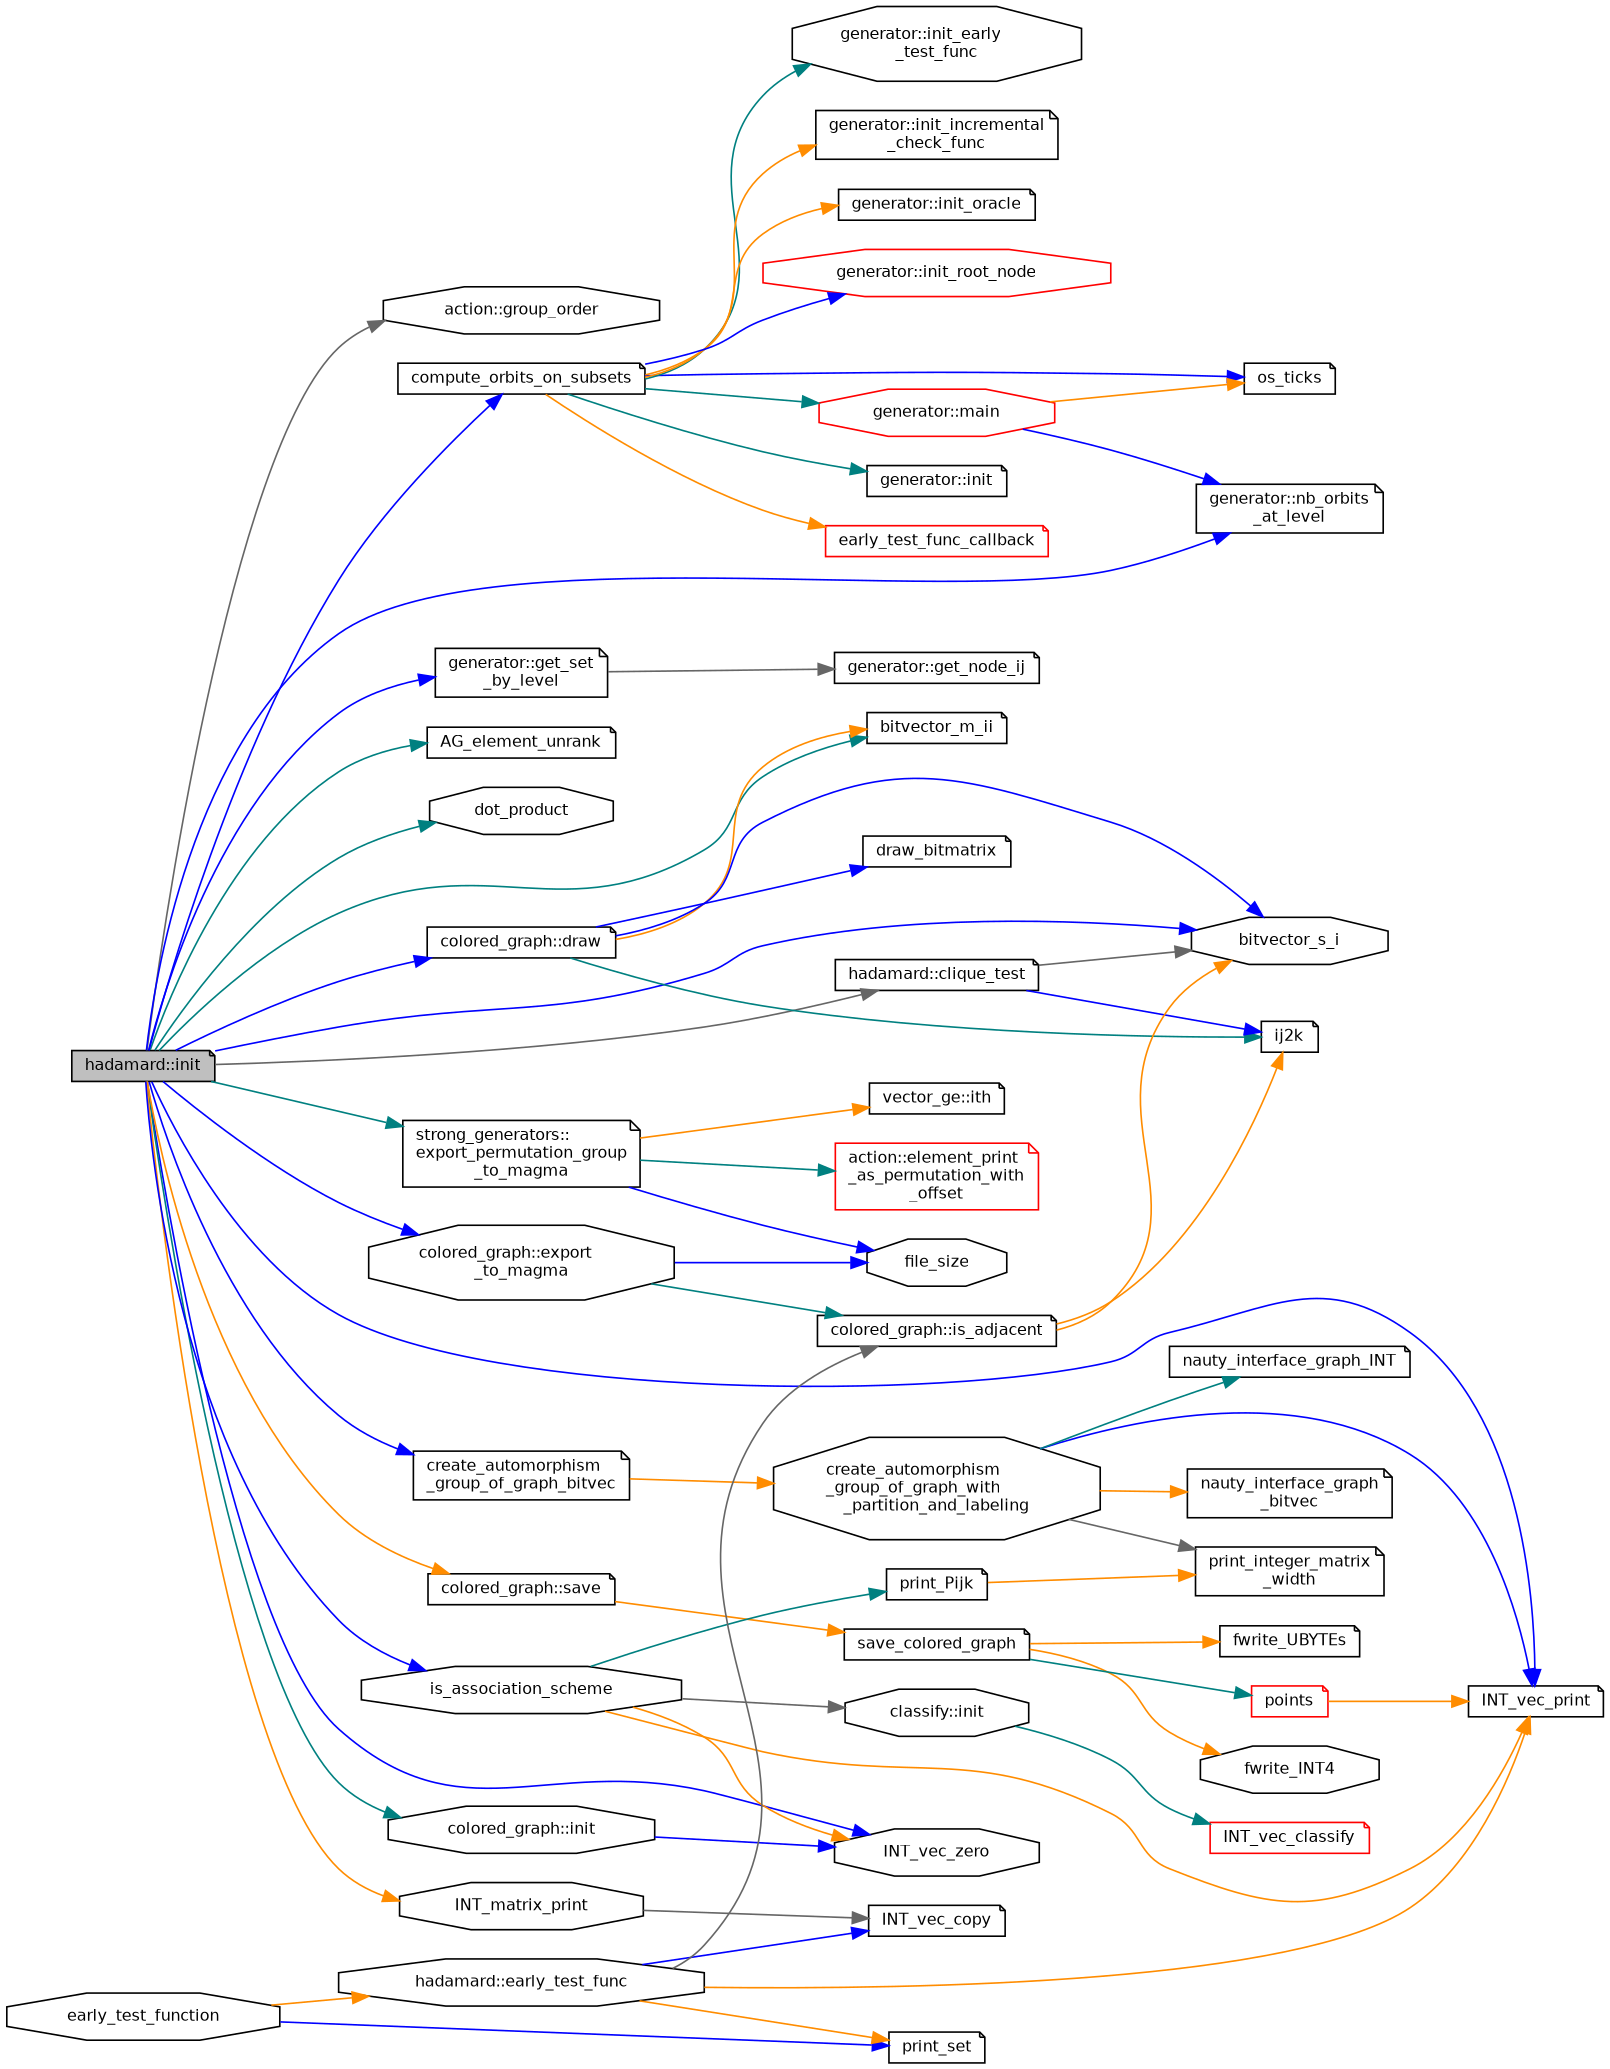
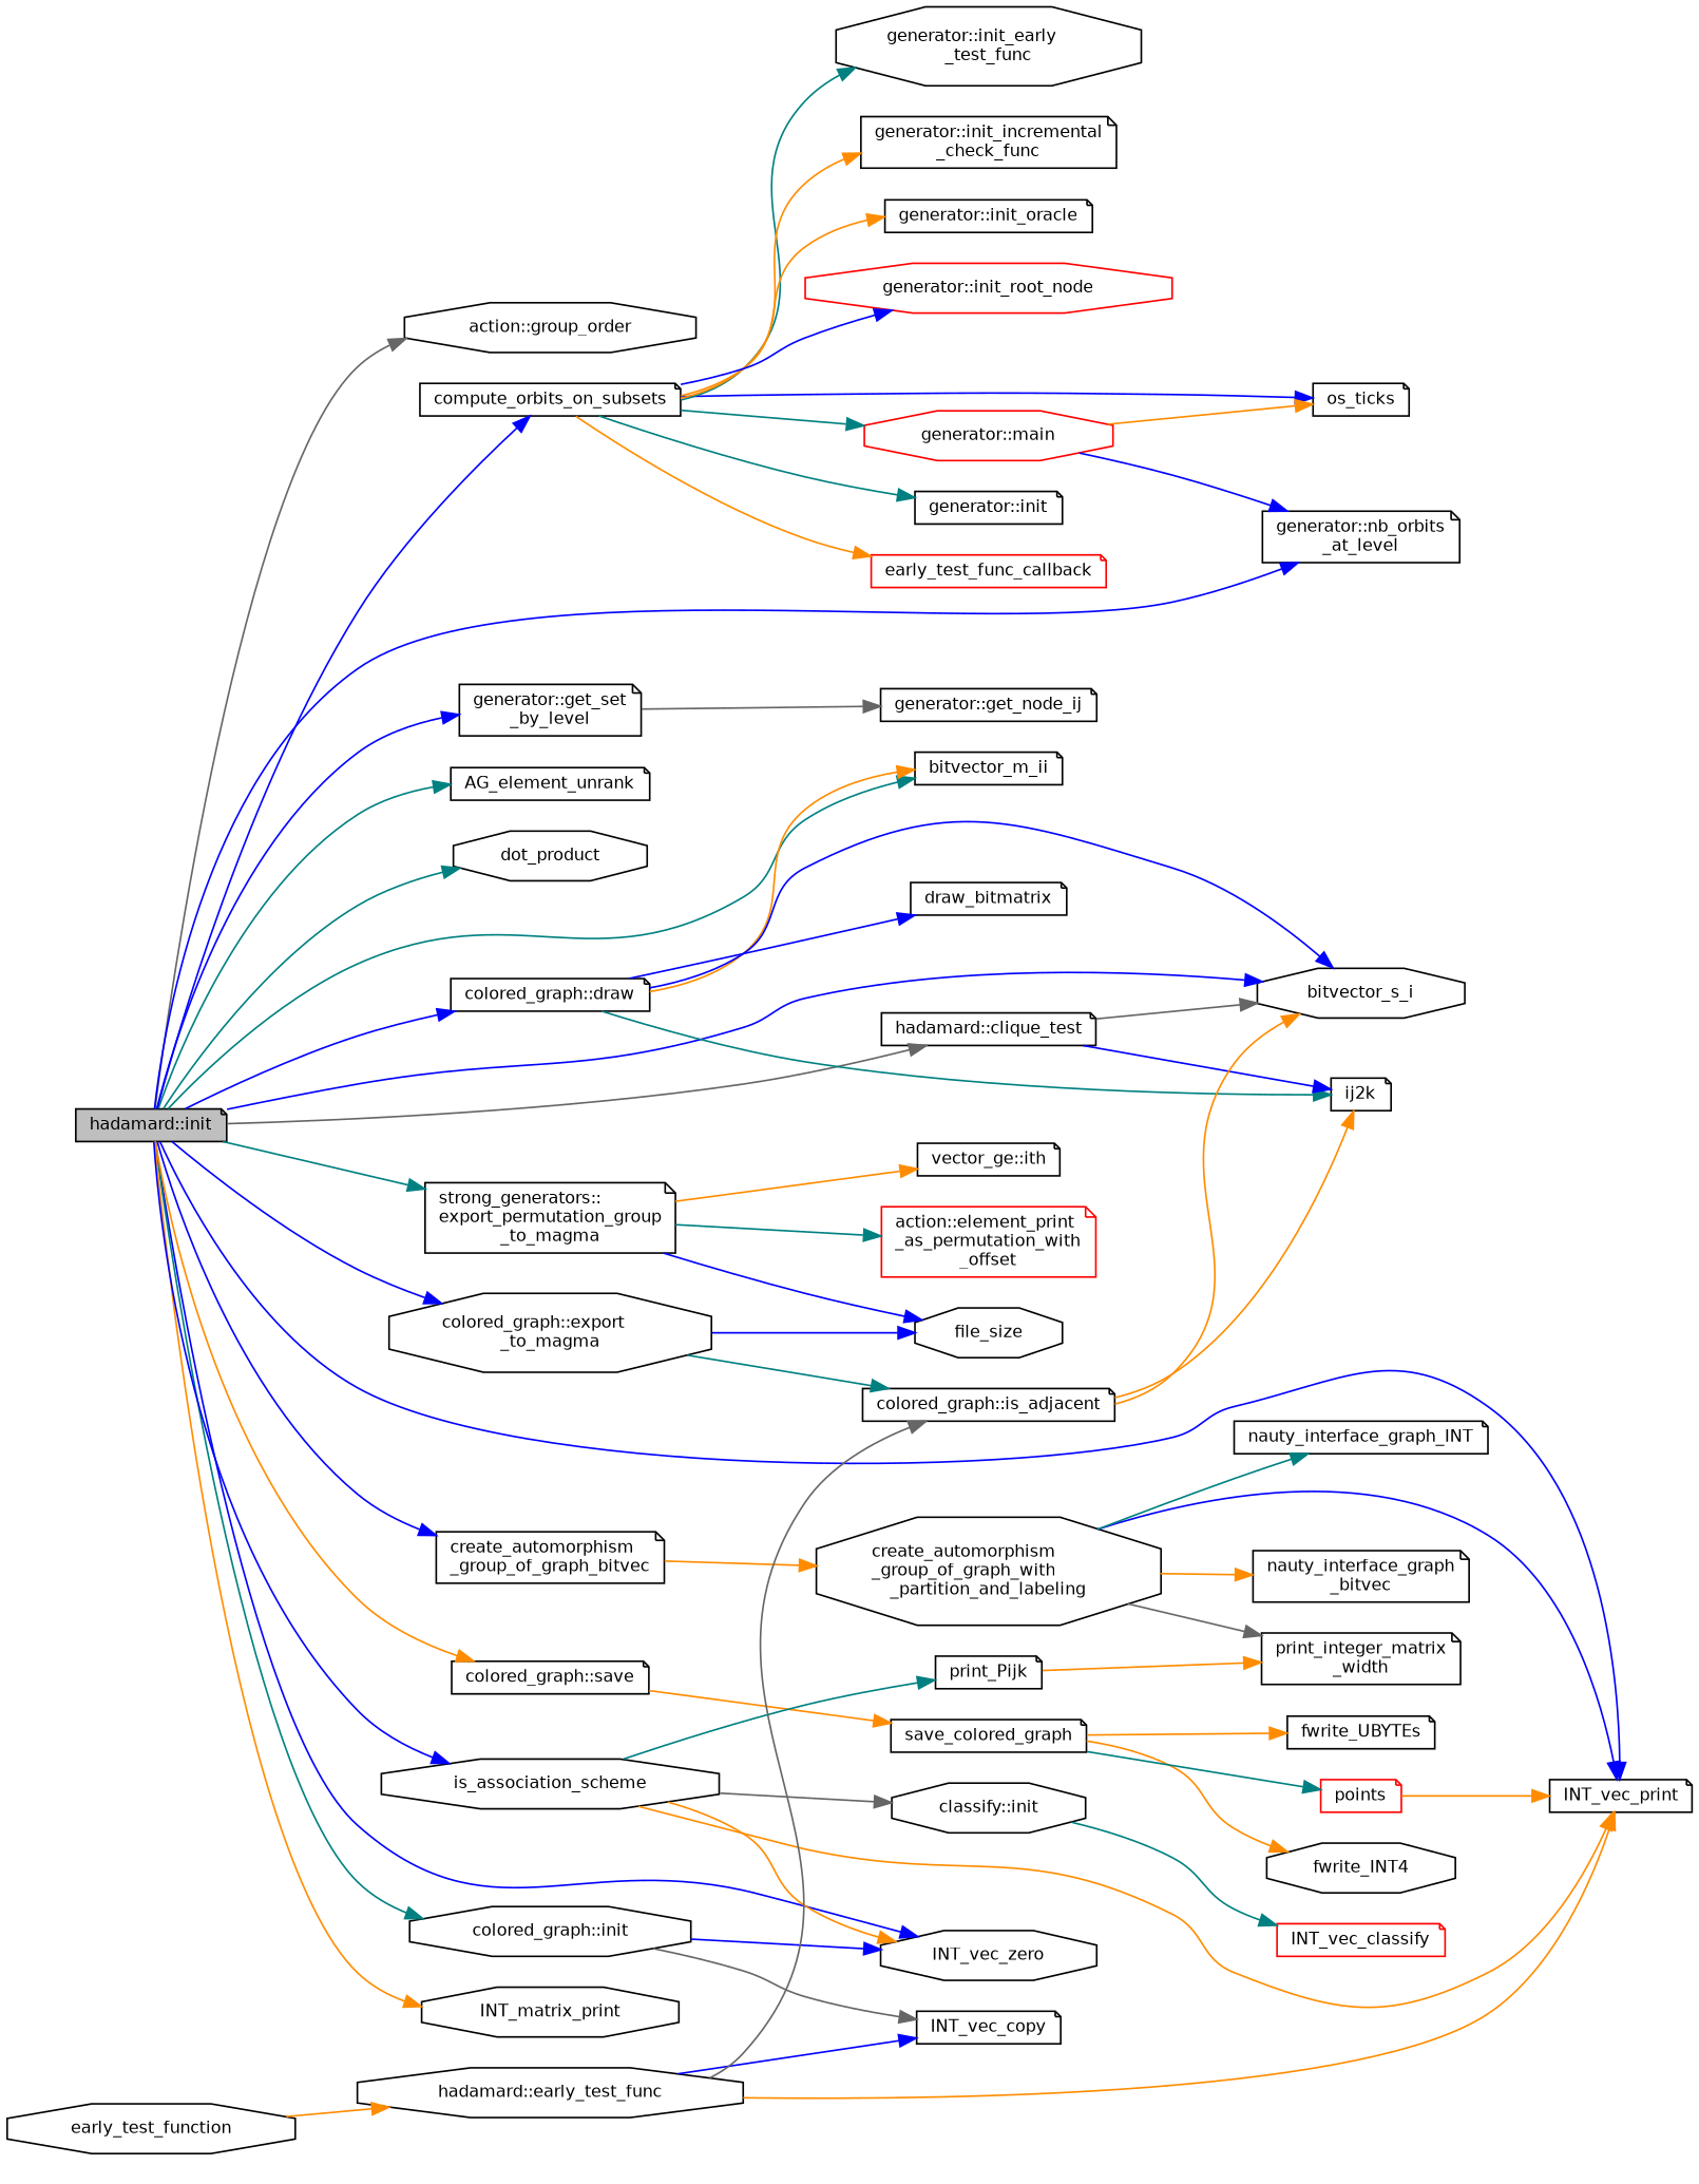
  digraph {
    rankdir=LR
    node [color=black fillcolor=white fontname=Helvetica fontsize=10 shape=note style=filled]
    edge [color=blue fontname=Helvetica fontsize=10 labelfontname=Helvetica labelfontsize=10 style=solid]
    n1 [fillcolor=grey75 fontcolor=black height=0.2 label="hadamard::init" width=0.4]
    n2 [height=0.2 label=AG_element_unrank width=0.4]
    n3 [height=0.2 label=dot_product shape=octagon width=0.4]
    n4 [height=0.2 label=bitvector_m_ii width=0.4]
    n5 [height=0.2 label=bitvector_s_i shape=octagon width=0.4]
    n6 [height=0.2 label=INT_vec_zero shape=octagon width=0.4]
    n7 [height=0.2 label="colored_graph::init" shape=octagon width=0.4]
    n8 [height=0.2 label="colored_graph::save" width=0.4]
    n9 [height=0.2 label=INT_vec_print width=0.4]
    n10 [height=0.2 label="colored_graph::export\l_to_magma" shape=octagon width=0.4]
    n11 [height=0.2 label=INT_matrix_print shape=octagon width=0.4]
    n12 [height=0.2 label=is_association_scheme shape=octagon width=0.4]
    n13 [height=0.2 label="colored_graph::draw" width=0.4]
    n14 [height=0.2 label="create_automorphism\l_group_of_graph_bitvec" width=0.4]
    n15 [height=0.2 label="action::group_order" shape=octagon width=0.4]
    n16 [height=0.2 label="strong_generators::\lexport_permutation_group\l_to_magma" width=0.4]
    n17 [height=0.2 label=compute_orbits_on_subsets width=0.4]
    n18 [height=0.2 label="generator::nb_orbits\l_at_level" width=0.4]
    n19 [height=0.2 label="generator::get_set\l_by_level" width=0.4]
    n20 [height=0.2 label="hadamard::clique_test" width=0.4]
    n21 [height=0.2 label=INT_vec_copy width=0.4]
    n22 [height=0.2 label=save_colored_graph width=0.4]
    n23 [height=0.2 label="colored_graph::is_adjacent" width=0.4]
    n24 [height=0.2 label=file_size shape=octagon width=0.4]
    n25 [height=0.2 label="classify::init" shape=octagon width=0.4]
    n26 [height=0.2 label=print_Pijk width=0.4]
    n27 [height=0.2 label=ij2k width=0.4]
    n28 [height=0.2 label=draw_bitmatrix width=0.4]
    n29 [height=0.2 label="create_automorphism\l_group_of_graph_with\l_partition_and_labeling" shape=octagon width=0.4]
    n30 [color=red height=0.2 label="action::element_print\l_as_permutation_with\l_offset" width=0.4]
    n31 [height=0.2 label="vector_ge::ith" width=0.4]
    n32 [height=0.2 label=os_ticks width=0.4]
    n33 [height=0.2 label="generator::init" width=0.4]
    n34 [color=red height=0.2 label=early_test_func_callback width=0.4]
    n35 [height=0.2 label="generator::init_early\l_test_func" shape=octagon width=0.4]
    n36 [height=0.2 label="generator::init_incremental\l_check_func" width=0.4]
    n37 [height=0.2 label="generator::init_oracle" width=0.4]
    n38 [color=red height=0.2 label="generator::init_root_node" shape=octagon width=0.4]
    n39 [color=red height=0.2 label="generator::main" shape=octagon width=0.4]
    n40 [height=0.2 label=early_test_function shape=octagon width=0.4]
-   n41 [height=0.2 label=print_set width=0.4]
    n42 [height=0.2 label="hadamard::early_test_func" shape=octagon width=0.4]
    n43 [height=0.2 label="generator::get_node_ij" width=0.4]
    n44 [height=0.2 label=fwrite_INT4 shape=octagon width=0.4]
    n45 [color=red height=0.2 label=points width=0.4]
    n46 [height=0.2 label=fwrite_UBYTEs width=0.4]
    n47 [color=red height=0.2 label=INT_vec_classify width=0.4]
    n48 [height=0.2 label="print_integer_matrix\l_width" width=0.4]
    n49 [height=0.2 label="nauty_interface_graph\l_bitvec" width=0.4]
    n50 [height=0.2 label=nauty_interface_graph_INT width=0.4]
    n1 -> n2 [color=teal]
    n1 -> n3 [color=teal]
    n1 -> n4 [color=teal]
    n1 -> n5
    n1 -> n6
    n1 -> n7 [color=teal]
    n1 -> n8 [color=darkorange]
    n1 -> n9
    n1 -> n10
    n1 -> n11 [color=darkorange]
    n1 -> n12
    n1 -> n13
    n1 -> n14
    n1 -> n15 [color=gray40]
    n1 -> n16 [color=teal]
    n1 -> n17
    n1 -> n18
    n1 -> n19
    n1 -> n20 [color=gray40]
    n7 -> n6
-   n11 -> n21 [color=gray40]
+   n7 -> n21 [color=gray40]
    n8 -> n22 [color=darkorange]
    n10 -> n23 [color=teal]
    n10 -> n24
    n12 -> n6 [color=darkorange]
    n12 -> n9 [color=darkorange]
    n12 -> n25 [color=gray40]
    n12 -> n26 [color=teal]
    n13 -> n4 [color=darkorange]
    n13 -> n5
    n13 -> n27 [color=teal]
    n13 -> n28
    n14 -> n29 [color=darkorange]
    n16 -> n24
    n16 -> n30 [color=teal]
    n16 -> n31 [color=darkorange]
    n17 -> n32
    n17 -> n33 [color=teal]
    n17 -> n34 [color=darkorange]
    n17 -> n35 [color=teal]
    n17 -> n36 [color=darkorange]
    n17 -> n37 [color=darkorange]
    n17 -> n38
    n17 -> n39 [color=teal]
    n19 -> n43 [color=gray40]
    n20 -> n5 [color=gray40]
    n20 -> n27
    n22 -> n44 [color=darkorange]
    n22 -> n45 [color=teal]
    n22 -> n46 [color=darkorange]
    n23 -> n5 [color=darkorange]
    n23 -> n27 [color=darkorange]
    n25 -> n47 [color=teal]
    n26 -> n48 [color=darkorange]
    n29 -> n9
    n29 -> n48 [color=gray40]
    n29 -> n49 [color=darkorange]
    n29 -> n50 [color=teal]
    n39 -> n18
    n39 -> n32 [color=darkorange]
-   n40 -> n41
    n40 -> n42 [color=darkorange]
    n42 -> n9 [color=darkorange]
    n42 -> n21
    n42 -> n23 [color=gray40]
-   n42 -> n41 [color=darkorange]
    n45 -> n9 [color=darkorange]
  }
